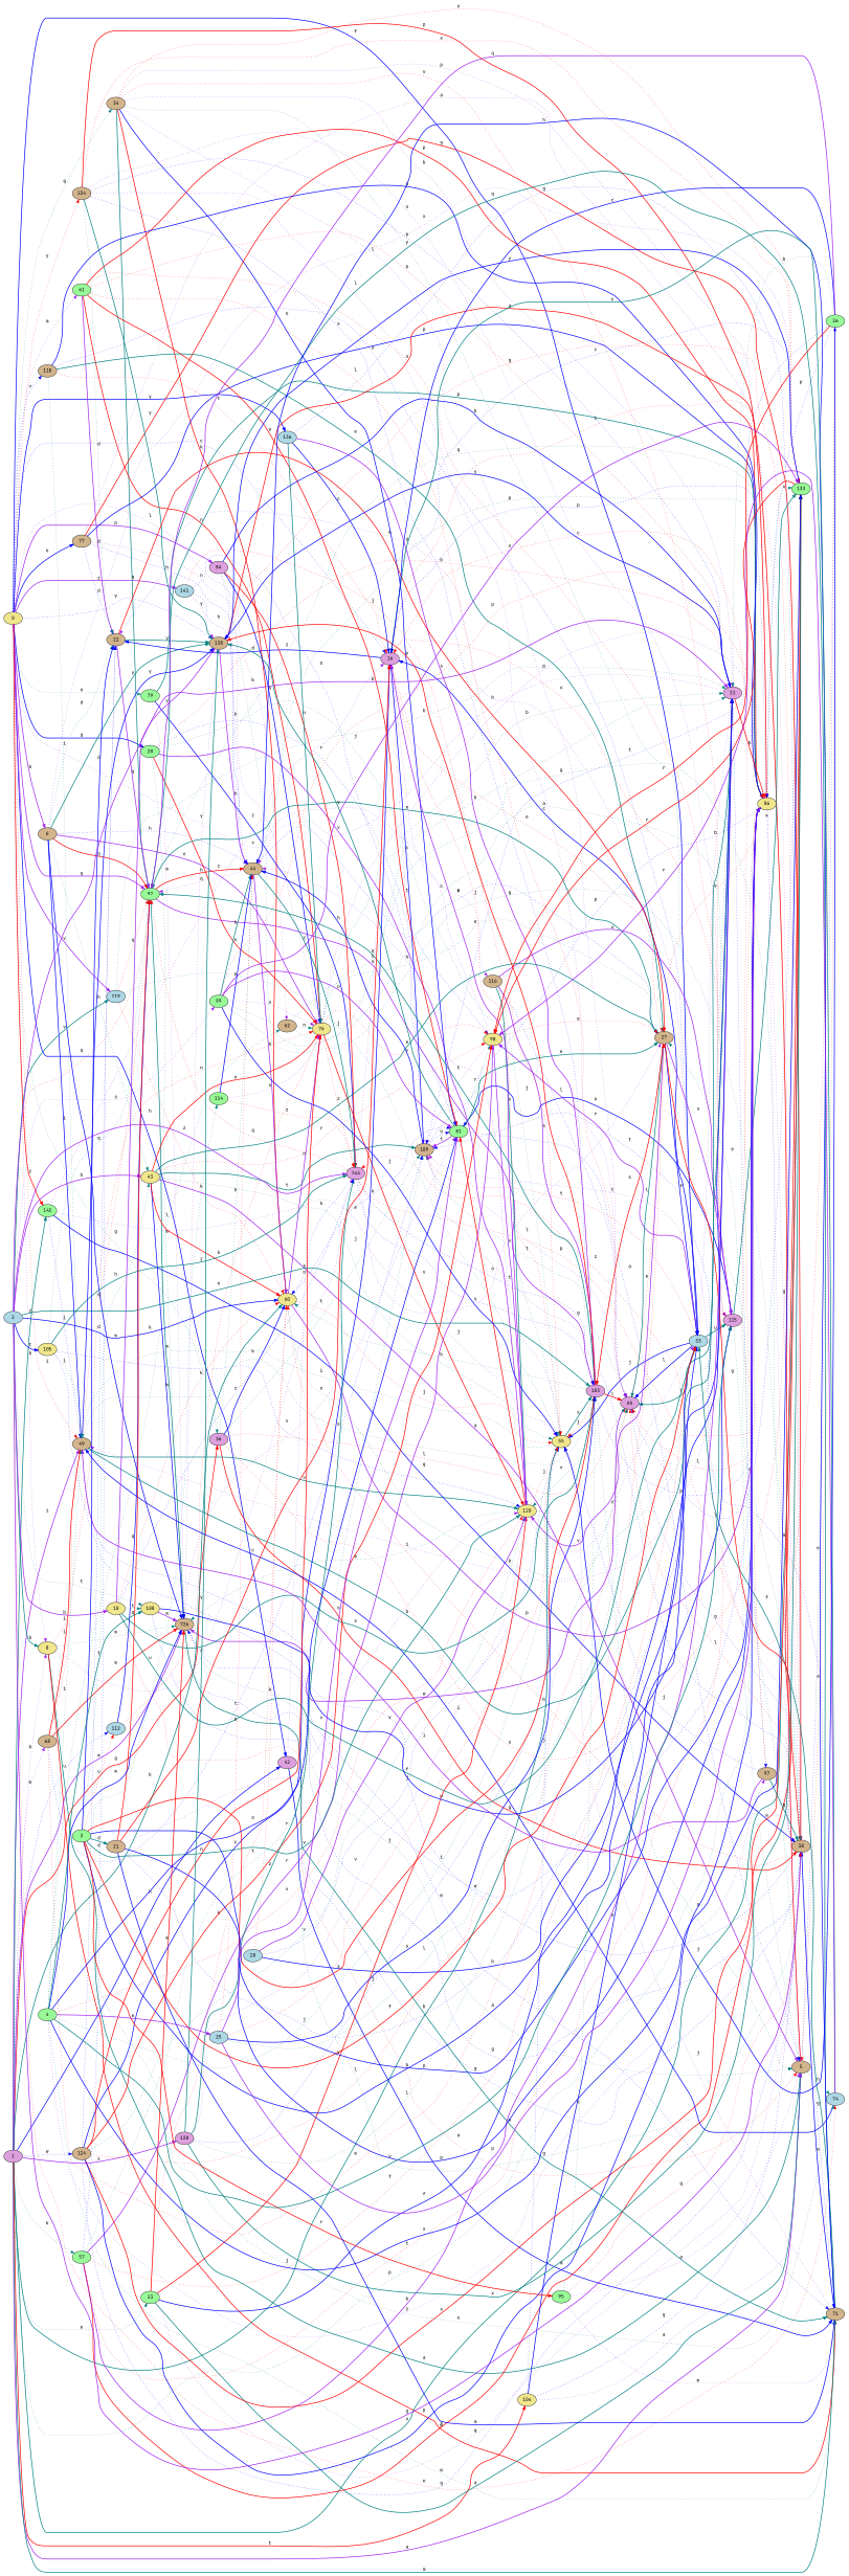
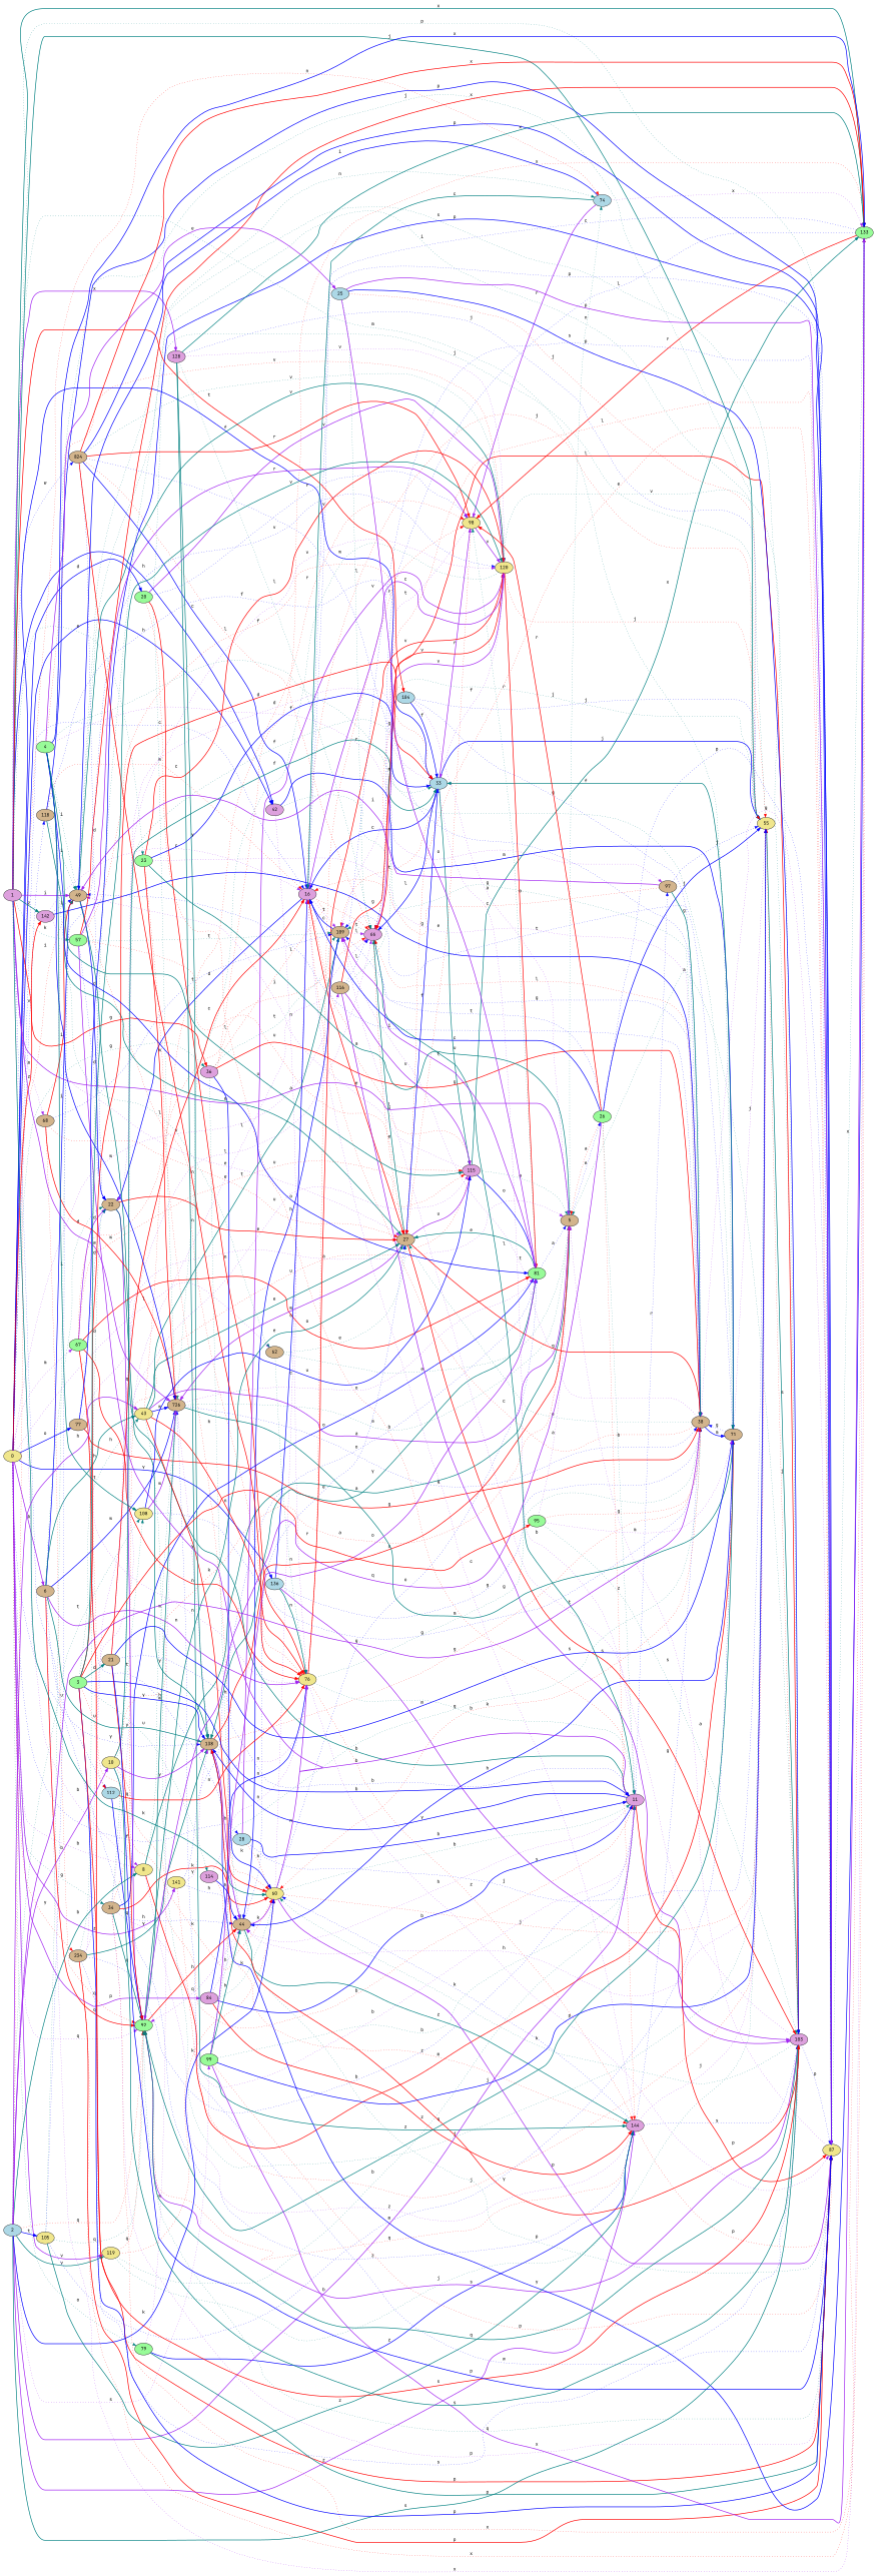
  strict digraph {
    fontname="JetBrains Mono"
    rankdir=LR
    node [fillcolor=tan fontname="JetBrains Mono" style=filled]
    edge [color=teal fontname="JetBrains Mono" style=dotted]
    0 [fillcolor=khaki]
    6
    8 [fillcolor=khaki]
    16 [fillcolor=plum]
    20 [fillcolor=palegreen]
    28 [fillcolor=lightblue]
    33 [fillcolor=lightblue]
    34
    36 [fillcolor=plum]
    42 [fillcolor=plum]
    49
    62
-   67 [fillcolor=palegreen label=61]
+   67 [fillcolor=palegreen]
    77
    79 [fillcolor=palegreen]
    84 [fillcolor=plum]
    92 [fillcolor=palegreen]
    116
    118
-   119 [fillcolor=lightblue]
+   119 [fillcolor=khaki]
    n21 [label=234]
    136 [fillcolor=lightblue]
    138
-   141 [fillcolor=lightblue]
-   142 [fillcolor=palegreen]
+   141 [fillcolor=khaki]
+   142 [fillcolor=plum]
    n26 [label=726]
    133 [fillcolor=palegreen]
    43 [fillcolor=khaki]
    22
    44
    76 [fillcolor=khaki]
    5
    71
    144 [fillcolor=plum]
    55 [fillcolor=khaki]
-   87 [fillcolor=khaki label=86]
+   87 [fillcolor=khaki]
    115 [fillcolor=plum]
    27
    109
    11 [fillcolor=plum]
    120 [fillcolor=khaki]
    98 [fillcolor=khaki]
    60 [fillcolor=khaki]
    66 [fillcolor=plum]
    81 [fillcolor=palegreen]
    38
    103 [fillcolor=plum]
    1 [fillcolor=plum]
    23 [fillcolor=palegreen]
    57 [fillcolor=palegreen]
    68
-   104 [fillcolor=khaki]
+   104 [fillcolor=lightblue]
    112 [fillcolor=lightblue]
-   124
+   124 [label=824]
    128 [fillcolor=plum]
    74 [fillcolor=lightblue]
    26 [fillcolor=palegreen]
    2 [fillcolor=lightblue]
    10 [fillcolor=khaki]
    99 [fillcolor=palegreen]
    105 [fillcolor=khaki]
    108 [fillcolor=khaki]
    97
    3 [fillcolor=palegreen]
    21
    95 [fillcolor=palegreen]
-   114 [fillcolor=palegreen]
+   114 [fillcolor=plum]
    4 [fillcolor=palegreen]
    25 [fillcolor=lightblue]
    0 -> 6 [color=purple label=b style=bold]
    0 -> 8 [color=purple label=b]
    0 -> 16 [color=blue label=c]
    0 -> 20 [color=blue label=d style=bold]
+   0 -> 28 [color=blue label=f]
    0 -> 33 [color=blue label=f style=bold]
    0 -> 34 [label=g]
    0 -> 36 [label=g]
    0 -> 42 [color=blue label=h style=bold]
    0 -> 49 [color=red label=i]
    0 -> 62 [color=purple label=l]
    0 -> 67 [color=purple label=m]
    0 -> 77 [color=blue label=o style=bold]
    0 -> 79 [label=o]
    0 -> 84 [color=purple label=p style=bold]
-   0 -> 92 [color=purple label=q style=bold]
+   0 -> 92 [color=purple label=q]
    0 -> 116 [color=purple label=v]
    0 -> 118 [color=blue label=v]
    0 -> 119 [color=purple label=v style=bold]
    0 -> n21 [color=red label=y]
    0 -> 136 [color=blue label=y style=bold]
    0 -> 138 [color=blue label=y]
    0 -> 141 [color=purple label=z style=bold]
    0 -> 142 [color=red label=z style=bold]
    6 -> 49 [color=blue label=i style=bold]
    6 -> 92 [color=red label=q style=bold]
    6 -> 138 [label=y style=bold]
    6 -> n26 [color=blue label=w style=bold]
    6 -> 133 [color=purple label=x]
-   6 -> 43 [label=h]
+   6 -> 43 [label=h style=bold]
    6 -> 22 [label=d]
    6 -> 44 [color=blue label=h]
    6 -> 76 [color=purple label=n style=bold]
-   8 -> 49 [color=red label=i]
    8 -> n26 [label=w]
    8 -> 5 [label=a style=bold]
    8 -> 71 [color=red label=m style=bold]
    8 -> 144 [color=purple label=z]
    16 -> 22 [color=blue label=d style=bold]
    16 -> 55 [color=red label=j]
    16 -> 87 [color=blue label=p]
    16 -> 115 [color=red label=u]
-   16 -> 27 [color=red label=e]
+   16 -> 27 [color=red label=e style=bold]
    16 -> 109 [color=purple label=t]
    20 -> n26 [label=w]
    20 -> 76 [color=red label=n style=bold]
    20 -> 55 [label=j]
    20 -> 11 [color=red label=b]
    20 -> 120 [color=purple label=v style=bold]
    20 -> 98 [color=blue label=r]
    28 -> 55 [color=blue label=j]
    28 -> 11 [color=blue label=b style=bold]
    28 -> 120 [color=purple label=v style=bold]
    28 -> 60 [color=red label=k]
    33 -> 16 [color=blue label=c style=bold]
    33 -> 22 [color=purple label=d]
    33 -> 55 [color=blue label=j style=bold]
    33 -> 115 [label=u style=bold]
    33 -> 109 [color=red label=t]
    33 -> 11 [color=purple label=b]
    33 -> 98 [color=purple label=r style=bold]
    33 -> 66 [color=blue label=l style=bold]
    34 -> 33 [label=f]
    34 -> 92 [label=q style=bold]
    34 -> 133 [color=red label=x]
    34 -> 87 [color=purple label=p]
    34 -> 115 [color=red label=u]
    34 -> 11 [color=purple label=b]
    34 -> 60 [color=red label=k style=bold]
    34 -> 66 [color=purple label=l]
    34 -> 81 [color=blue label=o style=bold]
    36 -> 133 [color=red label=x]
    36 -> 44 [label=h]
    36 -> 109 [label=t]
    36 -> 60 [color=blue label=k style=bold]
    36 -> 66 [color=red label=l]
    36 -> 38 [color=red label=g style=bold]
    42 -> 76 [color=purple label=n]
    42 -> 71 [color=blue label=m style=bold]
    42 -> 38 [label=g]
    49 -> 22 [color=blue label=d style=bold]
    49 -> 76 [color=red label=n]
    49 -> 11 [label=b style=bold]
    49 -> 120 [label=v style=bold]
    49 -> 103 [label=s]
    62 -> 76 [label=n]
    62 -> 5 [label=a]
    62 -> 27 [label=e]
    67 -> 22 [color=purple label=d style=bold]
    67 -> 76 [color=red label=n style=bold]
    67 -> 87 [color=red label=p style=bold]
    67 -> 115 [color=red label=u]
    67 -> 11 [color=red label=b]
    67 -> 66 [color=red label=l]
    67 -> 81 [color=red label=o style=bold]
    77 -> 22 [color=blue label=d]
    77 -> 44 [color=blue label=h]
    77 -> 76 [color=purple label=n]
    77 -> 5 [color=purple label=a]
    77 -> 87 [color=blue label=p style=bold]
    77 -> 38 [color=red label=g style=bold]
    79 -> n26 [color=purple label=w]
    79 -> 144 [color=blue label=z style=bold]
    79 -> 87 [label=p style=bold]
    84 -> 44 [color=purple label=h]
    84 -> 76 [color=blue label=n style=bold]
    84 -> 144 [color=red label=z style=bold]
    84 -> 11 [color=blue label=b style=bold]
    84 -> 60 [label=k]
    92 -> n26 [label=w style=bold]
    92 -> 44 [color=red label=h style=bold]
    92 -> 27 [label=e style=bold]
    92 -> 103 [color=purple label=s style=bold]
    116 -> 55 [label=j]
    116 -> 115 [color=purple label=u style=bold]
-   116 -> 120 [label=v style=bold]
+   116 -> 120 [color=red label=v style=bold]
    116 -> 66 [color=blue label=l]
    116 -> 103 [color=purple label=s style=bold]
    118 -> 16 [color=red label=c]
    118 -> 33 [color=blue label=f]
    118 -> 49 [label=i]
    118 -> 87 [color=blue label=p style=bold]
    118 -> 27 [label=e style=bold]
    119 -> 92 [color=red label=q]
    119 -> 55 [label=j]
    119 -> 11 [label=b]
    119 -> 60 [color=red label=k]
    n21 -> 138 [label=y style=bold]
    n21 -> 133 [color=red label=x]
    n21 -> 22 [label=d]
    n21 -> 87 [color=red label=p style=bold]
    n21 -> 115 [color=purple label=u]
    n21 -> 11 [color=blue label=b]
    n21 -> 66 [color=purple label=l]
    n21 -> 103 [color=blue label=s]
    136 -> 16 [color=blue label=c style=bold]
    136 -> 76 [label=n style=bold]
    136 -> 38 [color=blue label=g]
    136 -> 103 [color=purple label=s style=bold]
    138 -> 44 [color=purple label=h style=bold]
    138 -> 5 [color=red label=a style=bold]
    138 -> 38 [color=red label=g]
    141 -> 138 [color=purple label=y]
    141 -> 44 [color=blue label=h]
    141 -> 55 [color=red label=j]
    141 -> 81 [color=blue label=o]
    142 -> 16 [color=purple label=c]
    142 -> 49 [color=blue label=i]
    142 -> 27 [color=purple label=e]
    142 -> 38 [color=blue label=g style=bold]
    n26 -> 138 [color=purple label=y]
    n26 -> 5 [label=a]
    n26 -> 71 [label=m style=bold]
    n26 -> 81 [color=purple label=o]
    n26 -> 38 [color=blue label=g]
    133 -> 16 [color=blue label=c]
    133 -> 138 [color=blue label=y style=bold]
    133 -> 98 [color=red label=r style=bold]
    133 -> 66 [color=blue label=l]
    43 -> n26 [color=blue label=w style=bold]
    43 -> 76 [color=red label=n style=bold]
    43 -> 5 [color=purple label=a style=bold]
    43 -> 55 [label=j]
    43 -> 27 [label=e style=bold]
    43 -> 109 [label=t style=bold]
    43 -> 98 [color=red label=r]
    43 -> 60 [color=red label=k style=bold]
    22 -> 92 [color=purple label=q style=bold]
    22 -> 138 [label=y style=bold]
    22 -> 27 [color=red label=e style=bold]
    44 -> 92 [color=purple label=q]
    44 -> 144 [label=z style=bold]
    44 -> 87 [label=p]
    44 -> 27 [color=blue label=e]
    44 -> 60 [color=purple label=k style=bold]
    76 -> 144 [color=red label=z]
    76 -> 87 [color=purple label=p]
    76 -> 11 [label=b]
    76 -> 120 [color=red label=v style=bold]
    76 -> 98 [color=red label=r]
    76 -> 38 [label=g]
    5 -> 74 [label=n]
    5 -> 26 [color=blue label=e]
    71 -> 33 [label=f style=bold]
    71 -> 92 [label=q style=bold]
    71 -> 44 [color=blue label=h style=bold]
    71 -> 55 [color=purple label=j]
    71 -> 109 [color=blue label=t]
    71 -> 38 [color=blue label=g]
    144 -> 16 [color=purple label=c]
    144 -> 92 [color=red label=q]
    144 -> 55 [color=purple label=j]
    144 -> 87 [color=red label=p]
    144 -> 60 [color=blue label=k]
    144 -> 38 [color=blue label=g]
    144 -> 103 [color=blue label=s]
    55 -> 49 [label=i]
    55 -> 44 [color=purple label=h]
    55 -> 103 [label=s style=bold]
    87 -> 92 [label=q]
    87 -> n26 [color=blue label=w]
    87 -> 133 [label=x]
    87 -> 5 [color=purple label=a]
    87 -> 27 [color=red label=e]
    87 -> 66 [color=red label=l]
    87 -> 38 [color=purple label=g]
    115 -> 49 [color=purple label=i]
    115 -> 133 [label=x style=bold]
    115 -> 5 [label=a]
    115 -> 81 [color=blue label=o style=bold]
    27 -> 33 [color=blue label=f style=bold]
    27 -> n26 [color=purple label=w style=bold]
    27 -> 115 [color=purple label=u style=bold]
    27 -> 66 [label=l style=bold]
    27 -> 38 [color=red label=g style=bold]
    27 -> 103 [color=red label=s style=bold]
    109 -> 16 [color=blue label=c style=bold]
    109 -> 44 [color=blue label=h style=bold]
    109 -> 87 [color=blue label=p]
    109 -> 66 [color=purple label=l]
-   109 -> 81 [color=blue label=o]
    11 -> 138 [color=blue label=y style=bold]
    11 -> 44 [color=purple label=h]
    11 -> 87 [color=red label=p style=bold]
    11 -> 66 [label=l style=bold]
    11 -> 97 [color=blue label=r]
    120 -> 16 [color=purple label=c style=bold]
    120 -> 33 [color=purple label=f]
    120 -> n26 [label=w]
    120 -> 55 [color=red label=j]
    120 -> 81 [color=red label=o style=bold]
-   98 -> 16 [color=purple label=c]
+   60 -> 16 [color=purple label=c]
    98 -> 27 [color=red label=e]
    98 -> 109 [color=purple label=t]
    98 -> 120 [color=purple label=v style=bold]
    60 -> 76 [color=purple label=n style=bold]
    60 -> 55 [color=red label=j]
    60 -> 87 [color=purple label=p style=bold]
    60 -> 11 [label=b]
    60 -> 81 [color=blue label=o]
    66 -> 27 [color=red label=e]
    66 -> 109 [label=t]
    66 -> 120 [color=purple label=v style=bold]
    66 -> 38 [color=blue label=g]
    81 -> 138 [label=y style=bold]
    81 -> 5 [color=blue label=a]
    81 -> 27 [label=e style=bold]
    81 -> 109 [color=purple label=t style=bold]
    81 -> 98 [label=r]
    38 -> 16 [color=red label=c]
    38 -> 49 [color=blue label=i]
    38 -> 71 [color=blue label=m style=bold]
    38 -> 27 [label=e]
    38 -> 109 [color=purple label=t]
    38 -> 60 [color=red label=k]
    38 -> 66 [color=red label=l]
    103 -> 92 [label=q style=bold]
    103 -> 138 [color=red label=y style=bold]
    103 -> 5 [label=a]
    103 -> 55 [color=red label=j]
    103 -> 87 [color=blue label=p]
    103 -> 109 [color=purple label=t]
    103 -> 120 [label=v]
    103 -> 60 [label=k]
    103 -> 66 [color=red label=l style=bold]
    1 -> 8 [color=purple label=b]
    1 -> 36 [color=red label=g style=bold]
    1 -> 42 [color=blue label=h style=bold]
    1 -> 49 [color=purple label=i style=bold]
    1 -> 142 [label=z style=bold]
    1 -> n26 [color=purple label=w style=bold]
    1 -> 133 [label=x style=bold]
    1 -> 5 [color=purple label=a style=bold]
-   1 -> 71 [label=m style=bold]
+   1 -> 71 [label=m]
    1 -> 55 [label=j style=bold]
    1 -> 87 [label=p]
    1 -> 60 [label=k style=bold]
    1 -> 23 [label=e]
    1 -> 57 [label=k]
    1 -> 68 [color=purple label=m]
    1 -> 104 [color=red label=t style=bold]
    1 -> 112 [color=blue label=u]
    1 -> 124 [color=blue label=w]
    1 -> 128 [color=purple label=x style=bold]
    23 -> 33 [color=blue label=f style=bold]
    23 -> n26 [color=red label=w style=bold]
    23 -> 5 [label=a style=bold]
    23 -> 120 [color=red label=v style=bold]
    23 -> 60 [color=red label=k]
    23 -> 38 [color=purple label=g]
    57 -> 33 [color=red label=f]
    57 -> 133 [color=red label=x style=bold]
    57 -> 22 [color=blue label=d]
-   57 -> 115 [color=red label=t]
+   57 -> 115 [color=red label=u]
    57 -> 109 [label=t]
    57 -> 11 [color=purple label=b style=bold]
    57 -> 98 [color=purple label=r style=bold]
    68 -> 49 [color=red label=i style=bold]
    68 -> 92 [color=red label=q]
    68 -> n26 [color=red label=w style=bold]
    68 -> 27 [color=red label=e]
    68 -> 109 [color=blue label=t]
    104 -> 33 [color=blue label=f style=bold]
    104 -> 5 [color=purple label=a]
    104 -> 55 [color=blue label=j]
    104 -> 38 [color=blue label=g]
    112 -> 92 [color=blue label=q style=bold]
-   112 -> 76 [color=red label=n]
+   112 -> 76 [color=red label=n style=bold]
    124 -> 16 [color=blue label=c style=bold]
    124 -> 133 [color=red label=x style=bold]
    124 -> 22 [color=blue label=d]
    124 -> 76 [color=red label=n style=bold]
    124 -> 87 [color=blue label=p style=bold]
    124 -> 120 [label=v]
    124 -> 98 [color=red label=r style=bold]
    124 -> 66 [color=red label=l]
    124 -> 38 [color=blue label=g]
    128 -> 138 [label=y style=bold]
    128 -> 133 [label=x style=bold]
    128 -> 144 [label=z style=bold]
    128 -> 55 [color=blue label=j]
    128 -> 120 [color=purple label=v]
    128 -> 66 [label=l]
    74 -> 16 [label=c style=bold]
    74 -> 49 [color=blue label=i style=bold]
+   74 -> 133 [color=purple label=x]
    74 -> 98 [color=purple label=r style=bold]
    26 -> 16 [color=blue label=c style=bold]
    26 -> 92 [color=purple label=q style=bold]
    26 -> 5 [color=red label=a]
    26 -> 144 [color=red label=z]
    26 -> 55 [color=blue label=j style=bold]
    26 -> 87 [color=blue label=p]
    26 -> 109 [color=blue label=t]
    26 -> 11 [label=b]
    26 -> 98 [color=red label=r style=bold]
    2 -> 8 [label=b style=bold]
    2 -> 92 [color=red label=q]
    2 -> 119 [label=v style=bold]
    2 -> 43 [color=purple label=h style=bold]
    2 -> 144 [color=purple label=z style=bold]
    2 -> 11 [color=purple label=b style=bold]
    2 -> 60 [color=blue label=k style=bold]
    2 -> 38 [color=purple label=g style=bold]
    2 -> 103 [label=s style=bold]
    2 -> 74 [color=red label=n]
    2 -> 10 [color=purple label=b style=bold]
    2 -> 99 [color=purple label=s]
    2 -> 105 [color=blue label=t style=bold]
    2 -> 108 [label=t]
    10 -> 33 [label=f style=bold]
    10 -> 138 [color=purple label=y style=bold]
    10 -> 5 [color=red label=a]
    10 -> 144 [color=blue label=z]
    10 -> 60 [color=red label=k]
    10 -> 103 [label=s style=bold]
    10 -> 108 [label=t]
    99 -> 133 [color=purple label=x style=bold]
    99 -> 44 [label=h style=bold]
    99 -> 76 [color=purple label=n]
    99 -> 55 [color=blue label=j style=bold]
    99 -> 87 [color=red label=p]
    99 -> 11 [label=b]
    99 -> 81 [color=purple label=o style=bold]
    99 -> 38 [label=g]
    105 -> 49 [label=i]
    105 -> 92 [label=q]
    105 -> 71 [color=blue label=m]
    105 -> 144 [label=z style=bold]
    105 -> 120 [color=blue label=v]
    108 -> n26 [color=purple label=w style=bold]
    108 -> 115 [color=blue label=u style=bold]
    108 -> 38 [color=blue label=g]
    97 -> 16 [color=red label=c]
    97 -> 49 [color=purple label=i style=bold]
    97 -> 55 [color=blue label=j]
    97 -> 38 [label=g style=bold]
-   3 -> 33 [color=red label=f style=bold]
+   3 -> 33 [color=red label=d style=bold]
    3 -> 138 [color=blue label=y style=bold]
    3 -> 43 [label=h]
    3 -> 87 [color=blue label=p style=bold]
    3 -> 11 [color=blue label=b style=bold]
    3 -> 120 [label=v style=bold]
    3 -> 103 [color=red label=s style=bold]
    3 -> 112 [color=red label=u]
    3 -> 74 [label=n]
    3 -> 21 [label=d style=bold]
    3 -> 95 [color=red label=r style=bold]
    3 -> 114 [label=u]
    21 -> 16 [color=red label=c style=bold]
    21 -> 92 [color=red label=q style=bold]
    21 -> 71 [color=blue label=m style=bold]
    21 -> 87 [color=blue label=p style=bold]
    21 -> 11 [color=blue label=b]
    21 -> 120 [color=purple label=v]
    95 -> 5 [color=purple label=a]
    95 -> 71 [color=purple label=m]
    95 -> 38 [color=red label=g]
    95 -> 103 [label=s]
    114 -> 44 [color=blue label=h style=bold]
    114 -> 76 [color=purple label=n]
    114 -> 144 [color=red label=z]
    4 -> 49 [label=i]
    4 -> 62 [label=l]
    4 -> n26 [color=blue label=w style=bold]
    4 -> 133 [color=blue label=x style=bold]
    4 -> 71 [label=m]
    4 -> 55 [label=j]
    4 -> 115 [label=u style=bold]
    4 -> 120 [color=red label=v]
    4 -> 81 [color=blue label=o style=bold]
    4 -> 108 [label=t style=bold]
-   4 -> 97 [color=purple label=z]
+   4 -> 97 [color=purple label=r]
    4 -> 25 [color=purple label=e style=bold]
-   25 -> 44 [color=red label=h]
    25 -> 55 [color=red label=j]
    25 -> 87 [color=purple label=p style=bold]
    25 -> 66 [label=l]
    25 -> 81 [color=purple label=o style=bold]
    25 -> 103 [color=blue label=s style=bold]
  }
